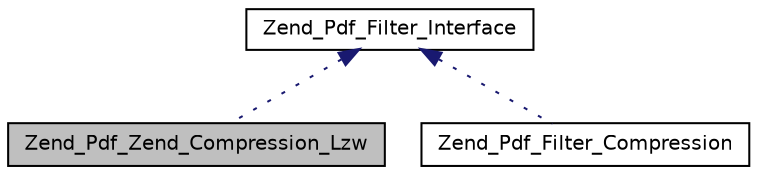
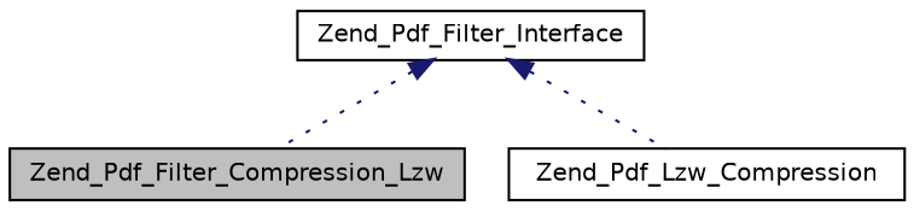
  digraph {
    node [color=black fillcolor=white fontname=Helvetica fontsize=10 shape=record style=filled]
    edge [color=midnightblue dir=back fontname=Helvetica fontsize=10 labelfontname=Helvetica labelfontsize=10 style=dotted]
-   n1 [fillcolor=grey75 fontcolor=black height=0.2 label=Zend_Pdf_Zend_Compression_Lzw width=0.4]
-   n2 [height=0.2 label=Zend_Pdf_Filter_Compression width=0.4]
+   n1 [fillcolor=grey75 fontcolor=black height=0.2 label=Zend_Pdf_Filter_Compression_Lzw width=0.4]
+   n2 [height=0.2 label=Zend_Pdf_Lzw_Compression width=0.4]
    n3 [height=0.2 label=Zend_Pdf_Filter_Interface width=0.4]
    n3 -> n1
    n3 -> n2
  }
